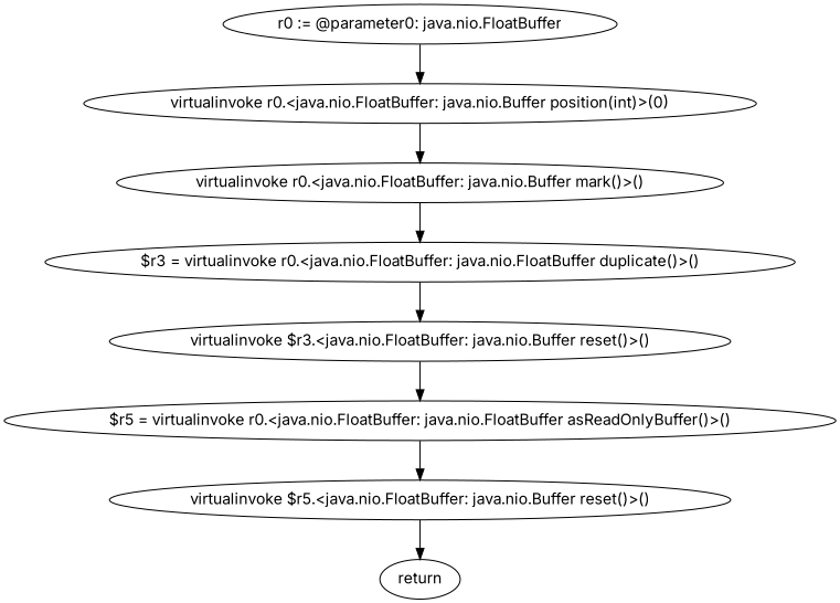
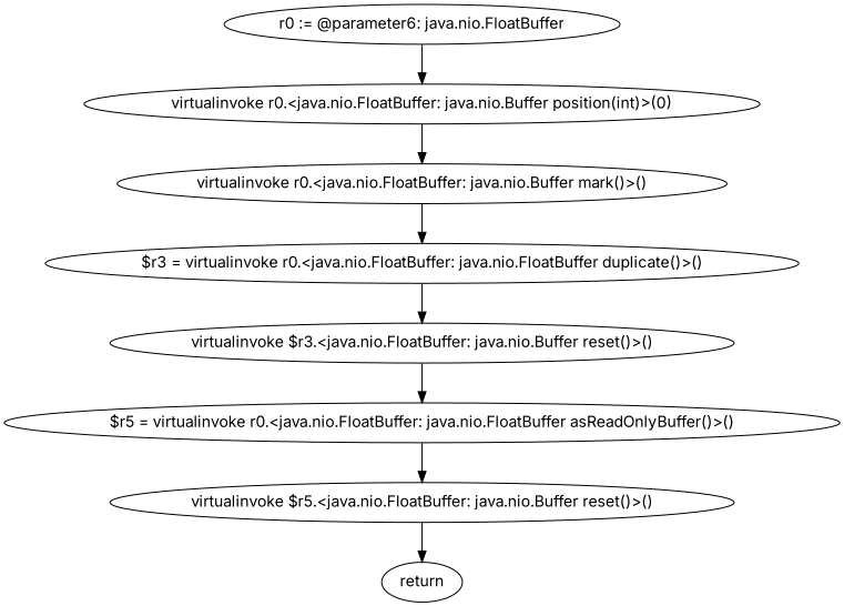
  digraph {
    fontname=Inter
    node [fontname=Inter]
    edge [fontname=Inter]
-   "r0 := @parameter0: java.nio.FloatBuffer"
+   "r0 := @parameter0: java.nio.FloatBuffer" [label="r0 := @parameter6: java.nio.FloatBuffer"]
    "virtualinvoke r0.<java.nio.FloatBuffer: java.nio.Buffer position(int)>(0)"
    "virtualinvoke r0.<java.nio.FloatBuffer: java.nio.Buffer mark()>()"
    "$r3 = virtualinvoke r0.<java.nio.FloatBuffer: java.nio.FloatBuffer duplicate()>()"
    "virtualinvoke $r3.<java.nio.FloatBuffer: java.nio.Buffer reset()>()"
    "$r5 = virtualinvoke r0.<java.nio.FloatBuffer: java.nio.FloatBuffer asReadOnlyBuffer()>()"
    "virtualinvoke $r5.<java.nio.FloatBuffer: java.nio.Buffer reset()>()"
    return
    "r0 := @parameter0: java.nio.FloatBuffer" -> "virtualinvoke r0.<java.nio.FloatBuffer: java.nio.Buffer position(int)>(0)"
    "virtualinvoke r0.<java.nio.FloatBuffer: java.nio.Buffer position(int)>(0)" -> "virtualinvoke r0.<java.nio.FloatBuffer: java.nio.Buffer mark()>()"
    "virtualinvoke r0.<java.nio.FloatBuffer: java.nio.Buffer mark()>()" -> "$r3 = virtualinvoke r0.<java.nio.FloatBuffer: java.nio.FloatBuffer duplicate()>()"
    "$r3 = virtualinvoke r0.<java.nio.FloatBuffer: java.nio.FloatBuffer duplicate()>()" -> "virtualinvoke $r3.<java.nio.FloatBuffer: java.nio.Buffer reset()>()"
    "virtualinvoke $r3.<java.nio.FloatBuffer: java.nio.Buffer reset()>()" -> "$r5 = virtualinvoke r0.<java.nio.FloatBuffer: java.nio.FloatBuffer asReadOnlyBuffer()>()"
    "$r5 = virtualinvoke r0.<java.nio.FloatBuffer: java.nio.FloatBuffer asReadOnlyBuffer()>()" -> "virtualinvoke $r5.<java.nio.FloatBuffer: java.nio.Buffer reset()>()"
    "virtualinvoke $r5.<java.nio.FloatBuffer: java.nio.Buffer reset()>()" -> return
  }
